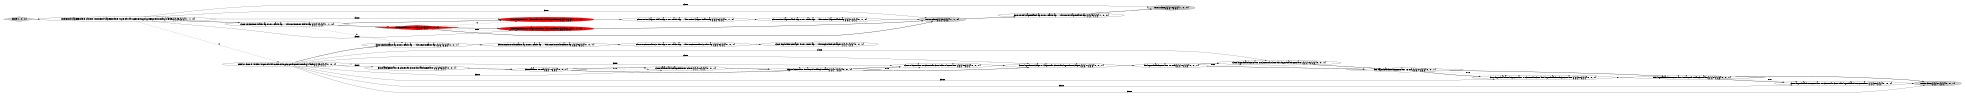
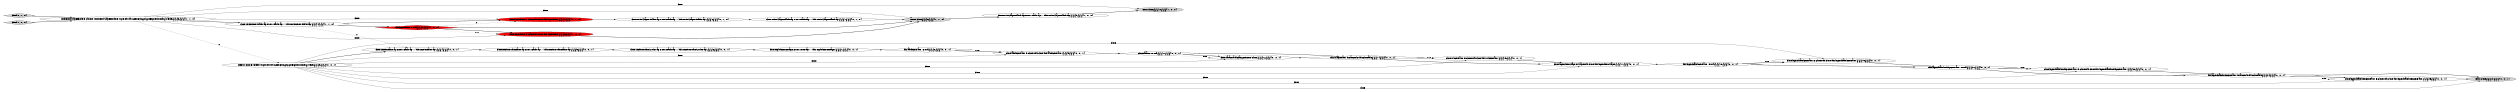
  digraph {
    fontname="DejaVu Serif"
    rankdir=LR
    node [fillcolor=white fontname="DejaVu Serif" shape=ellipse style=filled]
    edge [fontname="DejaVu Serif" style=bold]
    n1 [label="clone.seriesShapesFilledMap = new HashMap<>(this.seriesShapesFilledMap)@@@9@@@['1', '0', '0']"]
    n2 [fillcolor=lightgray label="return clone@@@10@@@['1', '0', '0']"]
    n3 [label="PiePlot clone = (PiePlot)super.edu.fdu.CPPDG.tinypdg.pe.ExpressionInfo@245cf0@@@3@@@['0', '0', '1']"]
    n4 [label="clone.legendLabelGenerator = CloneUtils.clone(this.legendLabelGenerator)@@@19@@@['0', '0', '1']"]
    n5 [label="clone.urlGenerator = CloneUtils.clone(this.urlGenerator)@@@15@@@['0', '0', '1']"]
    n6 [label="clone.legendItemShape = ShapeUtils.clone(this.legendItemShape)@@@17@@@['0', '0', '1']"]
    n7 [label="clone.legendLabelToolTipGenerator = CloneUtils.clone(this.legendLabelToolTipGenerator)@@@22@@@['0', '0', '1']"]
    n8 [label="clone.sectionPaintMap = new HashMap<>(this.sectionPaintMap)@@@4@@@['0', '0', '1']"]
    n9 [label="clone.dataset.addChangeListener(clone)@@@12@@@['0', '0', '1']"]
    n10 [label="clone.legendLabelURLGenerator = CloneUtils.clone(this.legendLabelURLGenerator)@@@25@@@['0', '0', '1']"]
    n11 [fillcolor=lightgray label="return clone@@@27@@@['0', '0', '1']"]
    n12 [label="clone.labelGenerator = CloneUtils.clone(this.labelGenerator)@@@9@@@['0', '0', '1']"]
    n13 [label="this.legendLabelToolTipGenerator != null@@@21@@@['0', '0', '1']" shape=diamond]
-   n14 [label="this.legendLabelGenerator != null@@@18@@@['0', '0', '1']"]
+   n14 [label="this.legendLabelGenerator != null@@@18@@@['0', '0', '1']" shape=diamond]
    n15 [label="this.legendLabelURLGenerator instanceof PublicCloneable@@@24@@@['0', '0', '1']" shape=diamond]
    n16 [label="clone.sectionOutlinePaintMap = new HashMap<>(this.sectionOutlinePaintMap)@@@5@@@['0', '0', '1']"]
    n17 [label="this.urlGenerator instanceof PublicCloneable@@@14@@@['0', '0', '1']" shape=diamond]
    n18 [label="clone.dataset != null@@@11@@@['0', '0', '1']" shape=diamond]
+   n19 [label="this.labelGenerator != null@@@8@@@['0', '0', '1']" shape=diamond]
    n20 [fillcolor=red label="clone.legendLine = ShapeUtils.clone(this.legendLine)@@@6@@@['1', '0', '0']"]
    n21 [fillcolor=lightgray label="return clone@@@8@@@['1', '1', '0']"]
    n22 [label="clone.explodePercentages = new TreeMap<>(this.explodePercentages)@@@7@@@['0', '0', '1']"]
    n23 [label="clone.seriesShapesFilledMap = new HashMap<>(this.seriesShapesFilledMap)@@@7@@@['0', '1', '0']"]
    n24 [label="clone.sectionOutlineStrokeMap = new HashMap<>(this.sectionOutlineStrokeMap)@@@6@@@['0', '0', '1']"]
+   n25 [fillcolor=lightgray label="clone['0', '1', '0']" shape=diamond]
    n26 [label="XYLineAndShapeRenderer clone = (XYLineAndShapeRenderer)super.edu.fdu.CPPDG.tinypdg.pe.ExpressionInfo@245cb5@@@3@@@['1', '1', '0']"]
    n27 [fillcolor=red label="clone.legendLine = CloneUtils.clone(this.legendLine)@@@5@@@['0', '1', '0']"]
    n28 [label="clone.seriesLinesVisibleMap = new HashMap<>(this.seriesLinesVisibleMap)@@@4@@@['1', '1', '0']"]
    n29 [fillcolor=red label="this.legendLine != null@@@5@@@['1', '0', '0']" shape=diamond]
    n30 [label="clone.seriesShapesVisibleMap = new HashMap<>(this.seriesShapesVisibleMap)@@@6@@@['0', '1', '0']"]
    n31 [fillcolor=lightgray label="clone['1', '0', '0']" shape=diamond]
    n1 -> n2
    n3 -> n4 [label=clone style=solid]
    n3 -> n5 [label=clone style=solid]
    n3 -> n6 [label=clone style=solid]
    n3 -> n7 [label=clone style=solid]
    n3 -> n8
    n3 -> n9 [label=clone style=solid]
    n3 -> n10 [label=clone style=solid]
    n3 -> n11 [label=clone style=solid]
    n3 -> n12 [label=clone style=solid]
    n4 -> n13
    n5 -> n6
    n6 -> n14
    n7 -> n15
    n8 -> n16
    n9 -> n17
    n10 -> n11
    n12 -> n18
    n13 -> n7
    n13 -> n7 [label=true style=dotted]
    n13 -> n15
    n14 -> n4 [label=true style=dotted]
    n14 -> n4
    n14 -> n13
    n15 -> n10
    n15 -> n10 [label=true style=dotted]
    n15 -> n11
    n16 -> n24
    n17 -> n5
    n17 -> n5 [label=true style=dotted]
    n17 -> n6
    n18 -> n9 [label=true style=dotted]
    n18 -> n9
    n18 -> n17
+   n19 -> n12 [label=true style=dotted]
+   n19 -> n12
    n20 -> n21
    n21 -> n1
+   n22 -> n19
    n23 -> n21
    n24 -> n22
+   n25 -> n26
    n26 -> n2 [label=clone style=solid]
    n26 -> n3 [label=0 style=dashed]
    n26 -> n20 [label=clone style=solid]
    n26 -> n21 [label=clone style=solid]
    n26 -> n27 [label=clone style=solid]
    n26 -> n28
    n27 -> n30
    n28 -> n8 [label=0 style=dashed]
    n28 -> n27
    n28 -> n29
    n29 -> n20
    n29 -> n20 [label=true style=dotted]
    n29 -> n21
    n29 -> n27 [label=0 style=dashed]
    n30 -> n23
    n31 -> n26
  }
